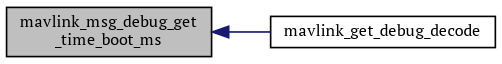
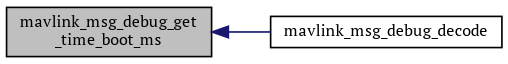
  digraph {
    rankdir=LR
    fontname="PT Serif"
    node [color=black fontname="PT Serif" fontsize=10 shape=record style=filled]
    n1 [fillcolor=grey75 fontcolor=black height=0.2 label="mavlink_msg_debug_get\l_time_boot_ms" width=0.4]
-   n2 [fillcolor=white height=0.2 label=mavlink_get_debug_decode width=0.4]
+   n2 [fillcolor=white height=0.2 label=mavlink_msg_debug_decode width=0.4]
    n1 -> n2 [color=midnightblue dir=back fontname="PT Serif" fontsize=10 labelfontname=Helvetica labelfontsize=10 style=solid]
  }
